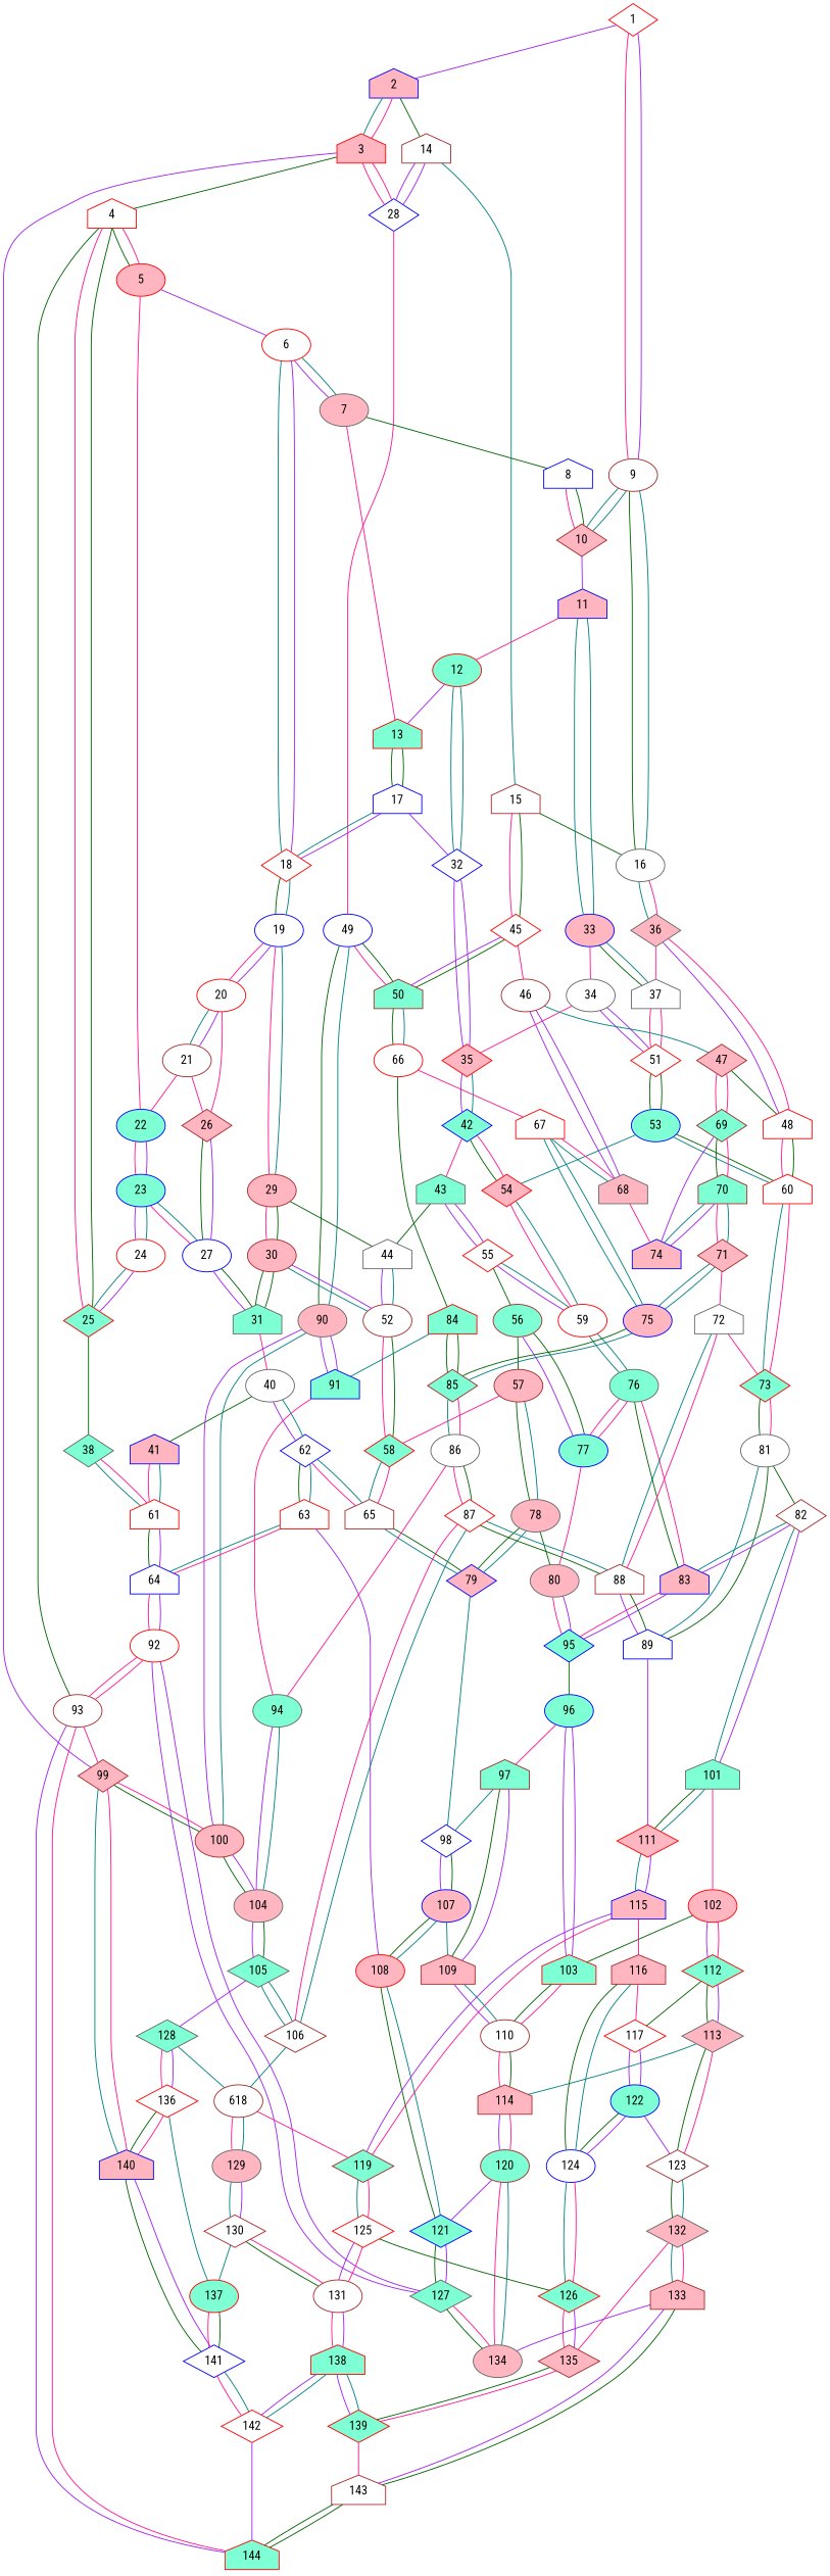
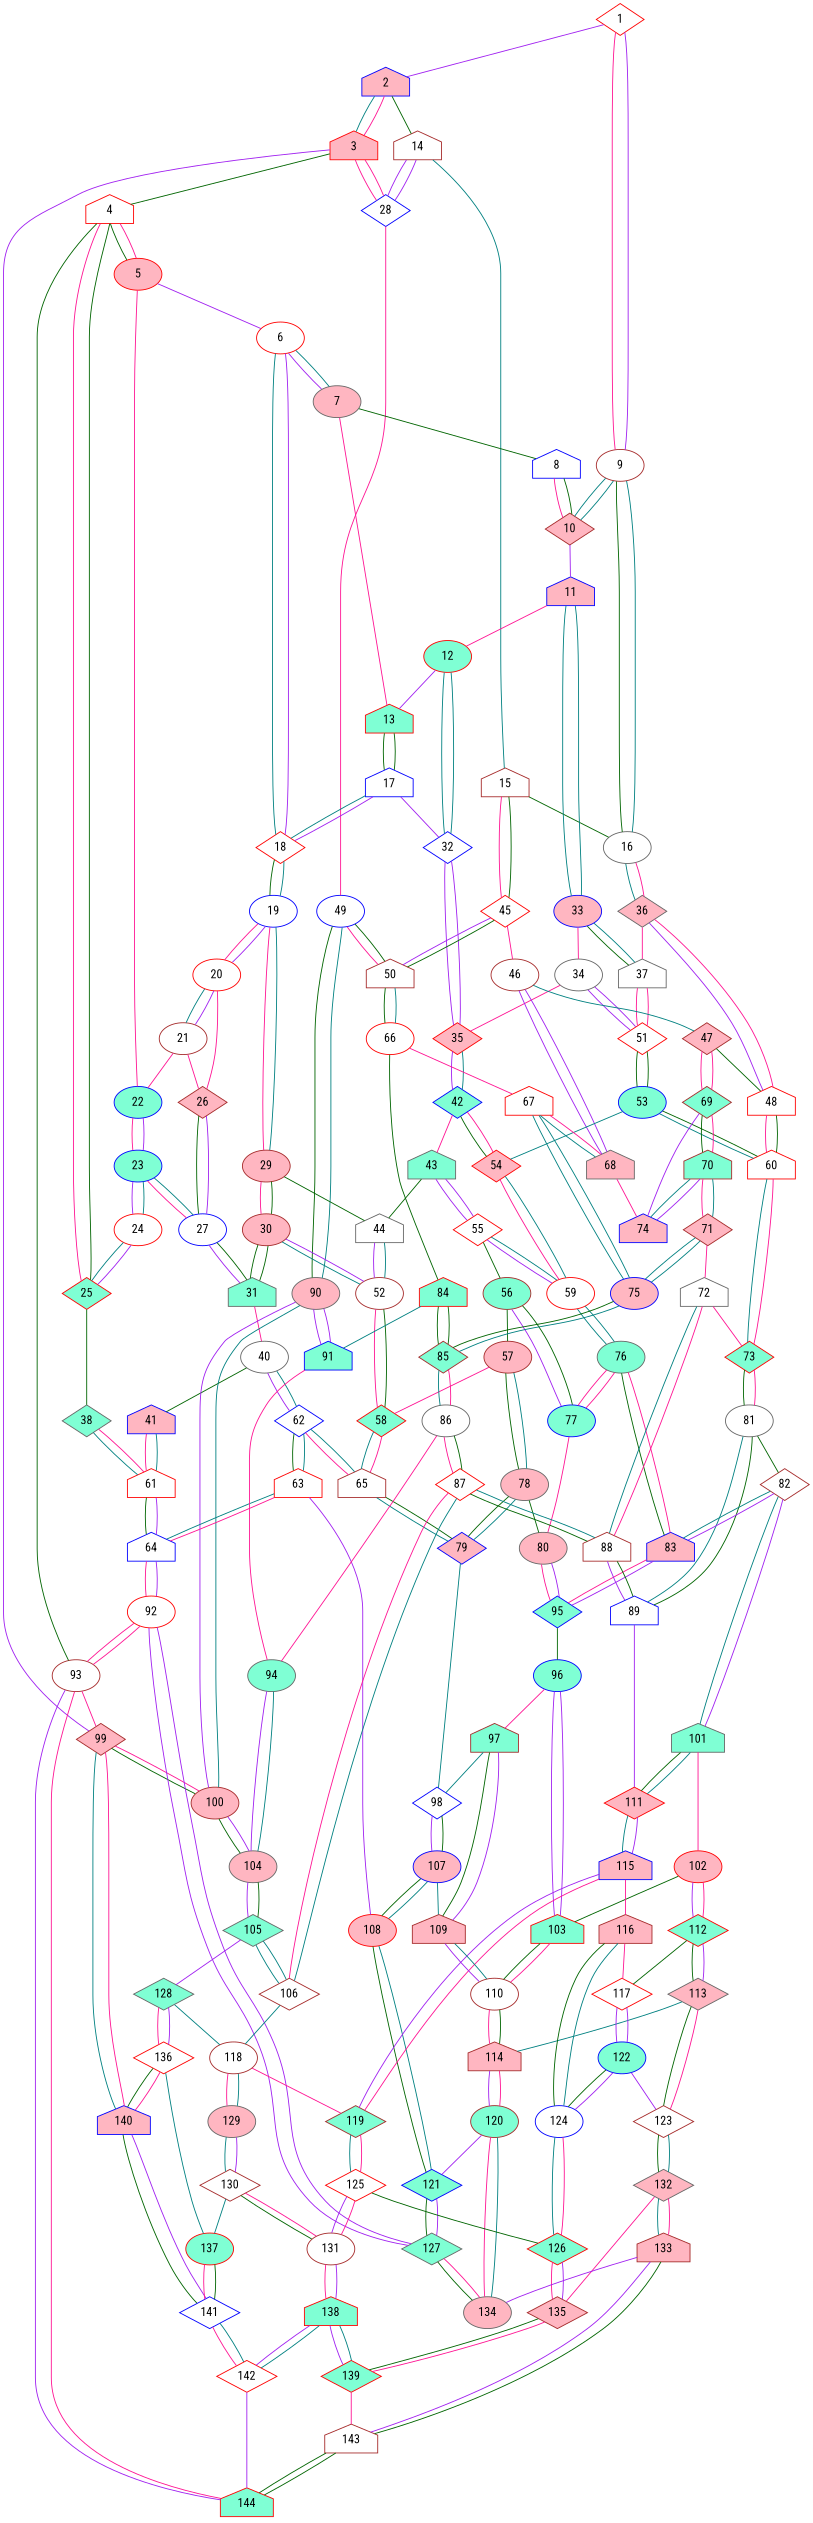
  graph {
    fontname="Roboto Condensed"
    node [color=red fillcolor=white fontname="Roboto Condensed" shape=ellipse style=filled]
    edge [color=deeppink fontname="Roboto Condensed"]
    1 [shape=diamond]
    2 [color=blue fillcolor=lightpink shape=house]
    9 [color=brown]
    3 [fillcolor=lightpink shape=house]
    14 [color=brown shape=house]
    10 [color=brown fillcolor=lightpink shape=diamond]
    16 [color=gray40]
    4 [shape=house]
    28 [color=blue shape=diamond]
    99 [color=brown fillcolor=lightpink shape=diamond]
    15 [color=brown shape=house]
    5 [fillcolor=lightpink]
    25 [fillcolor=aquamarine shape=diamond]
    93 [color=brown]
    49 [color=blue]
    100 [color=brown fillcolor=lightpink]
    140 [color=blue fillcolor=lightpink shape=house]
    6
    22 [color=blue fillcolor=aquamarine]
    38 [color=gray40 fillcolor=aquamarine shape=diamond]
    144 [fillcolor=aquamarine shape=house]
    7 [color=gray40 fillcolor=lightpink]
    18 [shape=diamond]
    23 [color=blue fillcolor=aquamarine]
    8 [color=blue shape=house]
    13 [fillcolor=aquamarine shape=house]
    19 [color=blue]
    17 [color=blue shape=house]
    11 [color=blue fillcolor=lightpink shape=house]
    36 [color=gray40 fillcolor=lightpink shape=diamond]
    12 [fillcolor=aquamarine]
    33 [color=blue fillcolor=lightpink]
    32 [color=blue shape=diamond]
    34 [color=gray40]
    37 [color=gray40 shape=house]
    35 [fillcolor=lightpink shape=diamond]
    45 [shape=diamond]
    46 [color=brown]
-   50 [color=brown fillcolor=aquamarine shape=house]
+   50 [color=brown shape=house]
    48 [shape=house]
    20
    29 [color=brown fillcolor=lightpink]
    21 [color=brown]
    26 [color=brown fillcolor=lightpink shape=diamond]
    30 [color=brown fillcolor=lightpink]
    44 [color=gray40 shape=house]
    27 [color=blue]
    24
    31 [color=gray40 fillcolor=aquamarine shape=house]
    61 [shape=house]
    40 [color=gray40]
    90 [color=gray40 fillcolor=lightpink]
    52 [color=brown]
    58 [fillcolor=aquamarine shape=diamond]
    41 [color=blue fillcolor=lightpink shape=house]
    62 [color=blue shape=diamond]
    42 [color=blue fillcolor=aquamarine shape=diamond]
    51 [shape=diamond]
    53 [color=blue fillcolor=aquamarine]
    43 [color=gray40 fillcolor=aquamarine shape=house]
    54 [fillcolor=lightpink shape=diamond]
    60 [shape=house]
    64 [color=blue shape=house]
    65 [color=brown shape=house]
    63 [shape=house]
    55 [shape=diamond]
    59
    56 [color=brown fillcolor=aquamarine]
    47 [color=brown fillcolor=lightpink shape=diamond]
    68 [color=gray40 fillcolor=lightpink shape=house]
    66
    69 [color=brown fillcolor=aquamarine shape=diamond]
    74 [color=blue fillcolor=lightpink shape=house]
    70 [color=brown fillcolor=aquamarine shape=house]
    73 [fillcolor=aquamarine shape=diamond]
    91 [color=blue fillcolor=aquamarine shape=house]
    67 [shape=house]
    84 [fillcolor=aquamarine shape=house]
    76 [color=gray40 fillcolor=aquamarine]
    57 [color=brown fillcolor=lightpink]
    77 [color=blue fillcolor=aquamarine]
    78 [color=gray40 fillcolor=lightpink]
    80 [color=gray40 fillcolor=lightpink]
    79 [color=blue fillcolor=lightpink shape=diamond]
    83 [color=blue fillcolor=lightpink shape=house]
    81 [color=gray40]
    92
    108 [fillcolor=lightpink]
    121 [color=blue fillcolor=aquamarine shape=diamond]
    127 [color=gray40 fillcolor=aquamarine shape=diamond]
    98 [color=blue shape=diamond]
    75 [color=blue fillcolor=lightpink]
    85 [color=brown fillcolor=aquamarine shape=diamond]
    71 [color=brown fillcolor=lightpink shape=diamond]
    72 [color=gray40 shape=house]
    88 [color=brown shape=house]
    89 [color=blue shape=house]
    82 [color=brown shape=diamond]
    86 [color=gray40]
    95 [color=blue fillcolor=aquamarine shape=diamond]
    107 [color=blue fillcolor=lightpink]
    96 [color=blue fillcolor=aquamarine]
    101 [color=gray40 fillcolor=aquamarine shape=house]
    111 [fillcolor=lightpink shape=diamond]
    102 [fillcolor=lightpink]
    94 [color=gray40 fillcolor=aquamarine]
    87 [shape=diamond]
    106 [color=brown shape=diamond]
    104 [color=gray40 fillcolor=lightpink]
-   118 [color=brown label=618]
+   118 [color=brown]
    115 [color=blue fillcolor=lightpink shape=house]
    134 [color=gray40 fillcolor=lightpink]
    105 [color=gray40 fillcolor=aquamarine shape=diamond]
    97 [color=brown fillcolor=aquamarine shape=house]
    103 [fillcolor=aquamarine shape=house]
    109 [color=brown fillcolor=lightpink shape=house]
    110 [color=brown]
    141 [color=blue shape=diamond]
    112 [fillcolor=aquamarine shape=diamond]
    113 [color=gray40 fillcolor=lightpink shape=diamond]
    117 [shape=diamond]
    114 [color=brown fillcolor=lightpink shape=house]
    128 [color=gray40 fillcolor=aquamarine shape=diamond]
    136 [shape=diamond]
    119 [color=brown fillcolor=aquamarine shape=diamond]
    129 [color=gray40 fillcolor=lightpink]
    120 [color=brown fillcolor=aquamarine]
    116 [color=brown fillcolor=lightpink shape=house]
    123 [color=brown shape=diamond]
    122 [color=blue fillcolor=aquamarine]
    132 [color=gray40 fillcolor=lightpink shape=diamond]
    124 [color=blue]
    125 [shape=diamond]
    126 [fillcolor=aquamarine shape=diamond]
    130 [color=brown shape=diamond]
    131 [color=brown]
    135 [color=brown fillcolor=lightpink shape=diamond]
    133 [color=brown fillcolor=lightpink shape=house]
    138 [fillcolor=aquamarine shape=house]
    139 [fillcolor=aquamarine shape=diamond]
    137 [fillcolor=aquamarine]
    142 [shape=diamond]
    143 [color=brown shape=house]
    1 -- 2 [color=purple]
    1 -- 9
    1 -- 9 [color=purple]
    2 -- 3 [color=teal]
    2 -- 3
    2 -- 14 [color=darkgreen]
    9 -- 10 [color=teal]
    9 -- 10 [color=teal]
    9 -- 16 [color=darkgreen]
    9 -- 16 [color=teal]
    3 -- 4 [color=darkgreen]
    3 -- 28
    3 -- 28
    3 -- 99 [color=purple]
    14 -- 28 [color=purple]
    14 -- 28 [color=purple]
    14 -- 15 [color=teal]
    10 -- 11 [color=purple]
    16 -- 36 [color=teal]
    16 -- 36
    4 -- 5 [color=darkgreen]
    4 -- 5
    4 -- 25
    4 -- 25 [color=darkgreen]
    4 -- 93 [color=darkgreen]
    28 -- 49
    99 -- 100 [color=darkgreen]
    99 -- 100
    99 -- 140 [color=teal]
    99 -- 140
    15 -- 16 [color=darkgreen]
    15 -- 45
    15 -- 45 [color=darkgreen]
    5 -- 6 [color=purple]
    5 -- 22
    25 -- 38 [color=darkgreen]
    93 -- 99
    93 -- 144 [color=purple]
    93 -- 144
    49 -- 50
    49 -- 50 [color=darkgreen]
    49 -- 90 [color=darkgreen]
    49 -- 90 [color=teal]
    100 -- 104 [color=darkgreen]
    100 -- 104 [color=purple]
    140 -- 141 [color=darkgreen]
    140 -- 141 [color=purple]
    6 -- 7 [color=purple]
    6 -- 7 [color=teal]
    6 -- 18 [color=teal]
    6 -- 18 [color=purple]
    22 -- 23
    22 -- 23 [color=purple]
    38 -- 61 [color=teal]
    38 -- 61
    7 -- 8 [color=darkgreen]
    7 -- 13
    18 -- 19 [color=darkgreen]
    18 -- 19 [color=teal]
    23 -- 27
    23 -- 27 [color=teal]
    23 -- 24 [color=purple]
    23 -- 24 [color=teal]
    8 -- 10
    8 -- 10 [color=darkgreen]
    13 -- 17 [color=darkgreen]
    13 -- 17 [color=darkgreen]
    19 -- 20
    19 -- 20 [color=purple]
    19 -- 29
    19 -- 29 [color=teal]
    17 -- 18 [color=teal]
    17 -- 18 [color=purple]
    17 -- 32 [color=purple]
    11 -- 12
    11 -- 33 [color=teal]
    11 -- 33 [color=teal]
    36 -- 37
    36 -- 48 [color=purple]
    36 -- 48
    12 -- 13 [color=purple]
    12 -- 32 [color=teal]
    12 -- 32 [color=teal]
    33 -- 34
    33 -- 37 [color=darkgreen]
    33 -- 37 [color=teal]
    32 -- 35 [color=purple]
    32 -- 35 [color=purple]
    34 -- 35
    34 -- 51 [color=purple]
    34 -- 51 [color=purple]
    37 -- 51
    37 -- 51
    35 -- 42 [color=purple]
    35 -- 42 [color=teal]
    45 -- 46
    45 -- 50 [color=purple]
    45 -- 50 [color=darkgreen]
    46 -- 47 [color=teal]
    46 -- 68 [color=purple]
    46 -- 68 [color=purple]
    50 -- 66 [color=darkgreen]
    50 -- 66 [color=teal]
    48 -- 60
    48 -- 60 [color=darkgreen]
    20 -- 21 [color=teal]
    20 -- 21 [color=purple]
    20 -- 26
    29 -- 30
    29 -- 30 [color=darkgreen]
    29 -- 44 [color=darkgreen]
    21 -- 22
    21 -- 26
    26 -- 27 [color=darkgreen]
    26 -- 27 [color=purple]
    30 -- 31 [color=darkgreen]
    30 -- 31 [color=darkgreen]
    30 -- 52 [color=teal]
    30 -- 52 [color=purple]
    44 -- 52 [color=purple]
    44 -- 52 [color=teal]
    27 -- 31 [color=purple]
    27 -- 31 [color=darkgreen]
    24 -- 25 [color=teal]
    24 -- 25 [color=purple]
    31 -- 40
    61 -- 64 [color=darkgreen]
    61 -- 64 [color=purple]
    40 -- 41 [color=darkgreen]
    40 -- 62 [color=purple]
    40 -- 62 [color=teal]
    90 -- 100 [color=purple]
    90 -- 100 [color=teal]
    90 -- 91 [color=purple]
    90 -- 91 [color=purple]
    52 -- 58
    52 -- 58 [color=darkgreen]
    58 -- 65 [color=teal]
    58 -- 65
    41 -- 61
    41 -- 61 [color=teal]
    62 -- 65
    62 -- 65 [color=teal]
    62 -- 63 [color=darkgreen]
    62 -- 63 [color=teal]
    42 -- 43
    42 -- 54 [color=darkgreen]
    42 -- 54
    51 -- 53 [color=darkgreen]
    51 -- 53 [color=darkgreen]
    53 -- 54 [color=teal]
    53 -- 60 [color=teal]
    53 -- 60 [color=darkgreen]
    43 -- 44 [color=darkgreen]
    43 -- 55 [color=purple]
    43 -- 55 [color=purple]
    54 -- 59
    54 -- 59 [color=teal]
    60 -- 73 [color=teal]
    60 -- 73
    64 -- 92
    64 -- 92 [color=purple]
    65 -- 79 [color=teal]
    65 -- 79 [color=darkgreen]
    63 -- 64 [color=teal]
    63 -- 64
    63 -- 108 [color=purple]
    55 -- 59 [color=purple]
    55 -- 59 [color=teal]
    55 -- 56 [color=darkgreen]
    59 -- 76 [color=teal]
    59 -- 76 [color=teal]
    56 -- 57 [color=darkgreen]
    56 -- 77 [color=purple]
    56 -- 77 [color=darkgreen]
    47 -- 48 [color=darkgreen]
    47 -- 69
    47 -- 69
    68 -- 74
    66 -- 67
    66 -- 84 [color=darkgreen]
    69 -- 74 [color=purple]
    69 -- 70 [color=darkgreen]
    69 -- 70
    70 -- 74 [color=teal]
    70 -- 74 [color=purple]
    70 -- 71
    70 -- 71 [color=teal]
    73 -- 81 [color=darkgreen]
    73 -- 81
    91 -- 94
    67 -- 68 [color=teal]
    67 -- 68
    67 -- 75 [color=teal]
    67 -- 75 [color=teal]
    84 -- 91 [color=teal]
    84 -- 85 [color=darkgreen]
    84 -- 85 [color=darkgreen]
    76 -- 77
    76 -- 77
    76 -- 83 [color=darkgreen]
    76 -- 83
    57 -- 58
    57 -- 78 [color=darkgreen]
    57 -- 78 [color=teal]
    77 -- 80
    78 -- 80 [color=darkgreen]
    78 -- 79 [color=darkgreen]
    78 -- 79 [color=teal]
    80 -- 95
    80 -- 95 [color=purple]
    79 -- 98 [color=teal]
    83 -- 95
    83 -- 95 [color=purple]
    81 -- 89 [color=teal]
    81 -- 89 [color=darkgreen]
    81 -- 82 [color=darkgreen]
    92 -- 93
    92 -- 93
    92 -- 127 [color=purple]
    92 -- 127 [color=purple]
    108 -- 121 [color=darkgreen]
    108 -- 121 [color=teal]
    121 -- 127 [color=darkgreen]
    121 -- 127 [color=purple]
    127 -- 134 [color=darkgreen]
    127 -- 134
    98 -- 107 [color=purple]
    98 -- 107 [color=darkgreen]
    75 -- 85 [color=darkgreen]
    75 -- 85 [color=teal]
    85 -- 86 [color=teal]
    85 -- 86
    71 -- 75 [color=teal]
    71 -- 75 [color=teal]
    71 -- 72
    72 -- 73
    72 -- 88 [color=teal]
    72 -- 88
    88 -- 89 [color=purple]
    88 -- 89 [color=darkgreen]
    89 -- 111 [color=purple]
    82 -- 83 [color=teal]
    82 -- 83 [color=purple]
    82 -- 101 [color=teal]
    82 -- 101 [color=purple]
    86 -- 94
    86 -- 87
    86 -- 87 [color=darkgreen]
    95 -- 96 [color=darkgreen]
    107 -- 108 [color=darkgreen]
    107 -- 108 [color=teal]
    107 -- 109 [color=teal]
    96 -- 97
    96 -- 103 [color=purple]
    96 -- 103 [color=purple]
    101 -- 111 [color=darkgreen]
    101 -- 111 [color=teal]
    101 -- 102
    111 -- 115 [color=teal]
    111 -- 115 [color=purple]
    102 -- 103 [color=darkgreen]
    102 -- 112 [color=purple]
    102 -- 112
    94 -- 104 [color=purple]
    94 -- 104 [color=teal]
    87 -- 88 [color=darkgreen]
    87 -- 88 [color=teal]
    87 -- 106
    87 -- 106 [color=teal]
    106 -- 118 [color=teal]
    104 -- 105 [color=purple]
    104 -- 105 [color=darkgreen]
    118 -- 119
    118 -- 129
    118 -- 129 [color=teal]
    115 -- 119 [color=purple]
    115 -- 119
    115 -- 116
    105 -- 106 [color=teal]
    105 -- 106 [color=teal]
    105 -- 128 [color=purple]
    97 -- 98 [color=teal]
    97 -- 109 [color=darkgreen]
    97 -- 109 [color=purple]
    103 -- 110 [color=darkgreen]
    103 -- 110
    109 -- 110 [color=purple]
    109 -- 110 [color=teal]
    110 -- 114
    110 -- 114 [color=darkgreen]
    141 -- 142
    141 -- 142 [color=teal]
    112 -- 113 [color=darkgreen]
    112 -- 113 [color=purple]
    112 -- 117 [color=darkgreen]
    113 -- 114 [color=teal]
    113 -- 123 [color=darkgreen]
    113 -- 123
    117 -- 122 [color=purple]
    117 -- 122 [color=purple]
    114 -- 120 [color=purple]
    114 -- 120
    128 -- 118 [color=teal]
    128 -- 136
    128 -- 136 [color=purple]
    136 -- 140 [color=darkgreen]
    136 -- 140
    136 -- 137 [color=teal]
    119 -- 125 [color=teal]
    119 -- 125
    129 -- 130 [color=teal]
    129 -- 130 [color=purple]
    120 -- 121 [color=purple]
    120 -- 134
    120 -- 134 [color=teal]
    116 -- 117
    116 -- 124 [color=darkgreen]
    116 -- 124 [color=teal]
    123 -- 132 [color=darkgreen]
    123 -- 132 [color=teal]
    122 -- 123 [color=purple]
    122 -- 124 [color=darkgreen]
    122 -- 124 [color=purple]
    132 -- 135
    132 -- 133 [color=teal]
    132 -- 133
    124 -- 126 [color=teal]
    124 -- 126
    125 -- 126 [color=darkgreen]
    125 -- 131 [color=purple]
    125 -- 131
    126 -- 135
    126 -- 135 [color=purple]
    130 -- 131 [color=darkgreen]
    130 -- 131
    130 -- 137 [color=teal]
    131 -- 138
    131 -- 138 [color=purple]
    135 -- 139 [color=darkgreen]
    135 -- 139
    133 -- 134 [color=purple]
    133 -- 143 [color=purple]
    133 -- 143 [color=darkgreen]
    138 -- 139 [color=purple]
    138 -- 139 [color=teal]
    138 -- 142 [color=purple]
    138 -- 142 [color=teal]
    139 -- 143
    137 -- 141
    137 -- 141 [color=darkgreen]
    142 -- 144 [color=purple]
    143 -- 144 [color=darkgreen]
    143 -- 144 [color=darkgreen]
  }
